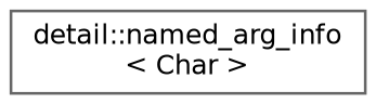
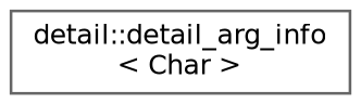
  digraph {
    rankdir=TB
-   n1 [color=grey40 fillcolor=white fontname=Helvetica fontsize=10 height=0.2 label="detail::named_arg_info\l\< Char \>" shape=box style=filled width=0.4]
+   n1 [color=grey40 fillcolor=white fontname=Helvetica fontsize=10 height=0.2 label="detail::detail_arg_info\l\< Char \>" shape=box style=filled width=0.4]
  }
